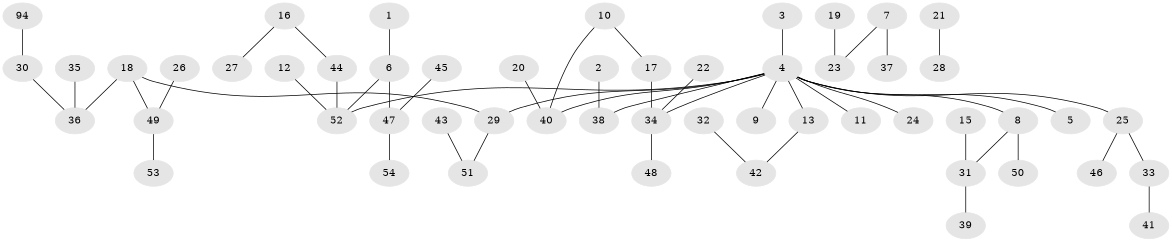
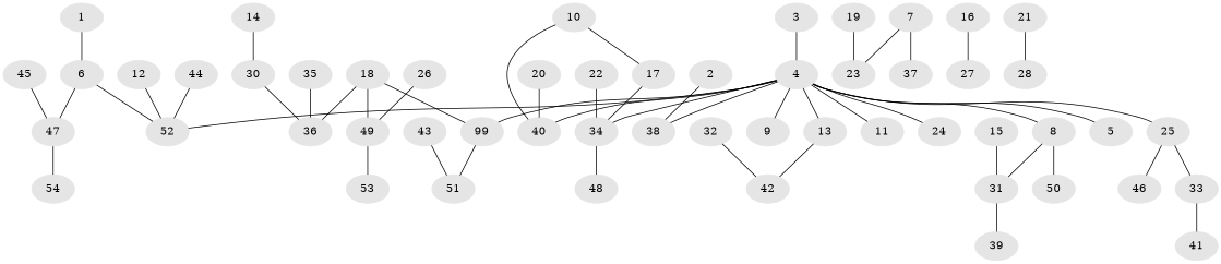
  graph {
    node [color=gray90 style=filled]
    edge [weight=1.0]
    1
    6
    52
    47
    2
    38
    3
    4
    5
    8
    9
    11
    13
    24
    25
-   29
+   29 [label=99]
    34
    40
    7
    23
    37
    31
    50
    42
    33
    46
    51
    48
    54
    39
    10
    17
    12
-   14 [label=94]
+   14
    30
    36
    15
    16
    27
    44
    18
    49
    53
    19
    20
    21
    28
    22
    41
    26
    32
    35
    43
    45
    1 -- 6
    6 -- 52
    6 -- 47
    47 -- 54
    2 -- 38
    3 -- 4
    4 -- 52
    4 -- 38
    4 -- 5
    4 -- 8
    4 -- 9
    4 -- 11
    4 -- 13
    4 -- 24
    4 -- 25
    4 -- 29
    4 -- 34
    4 -- 40
    8 -- 31
    8 -- 50
    13 -- 42
    25 -- 33
    25 -- 46
    29 -- 51
    34 -- 48
    7 -- 23
    7 -- 37
    31 -- 39
    33 -- 41
    10 -- 40
    10 -- 17
    17 -- 34
    12 -- 52
    14 -- 30
    30 -- 36
    15 -- 31
    16 -- 27
-   16 -- 44
    44 -- 52
    18 -- 29
    18 -- 36
    18 -- 49
    49 -- 53
    19 -- 23
    20 -- 40
    21 -- 28
    22 -- 34
    26 -- 49
    32 -- 42
    35 -- 36
    43 -- 51
    45 -- 47
  }
